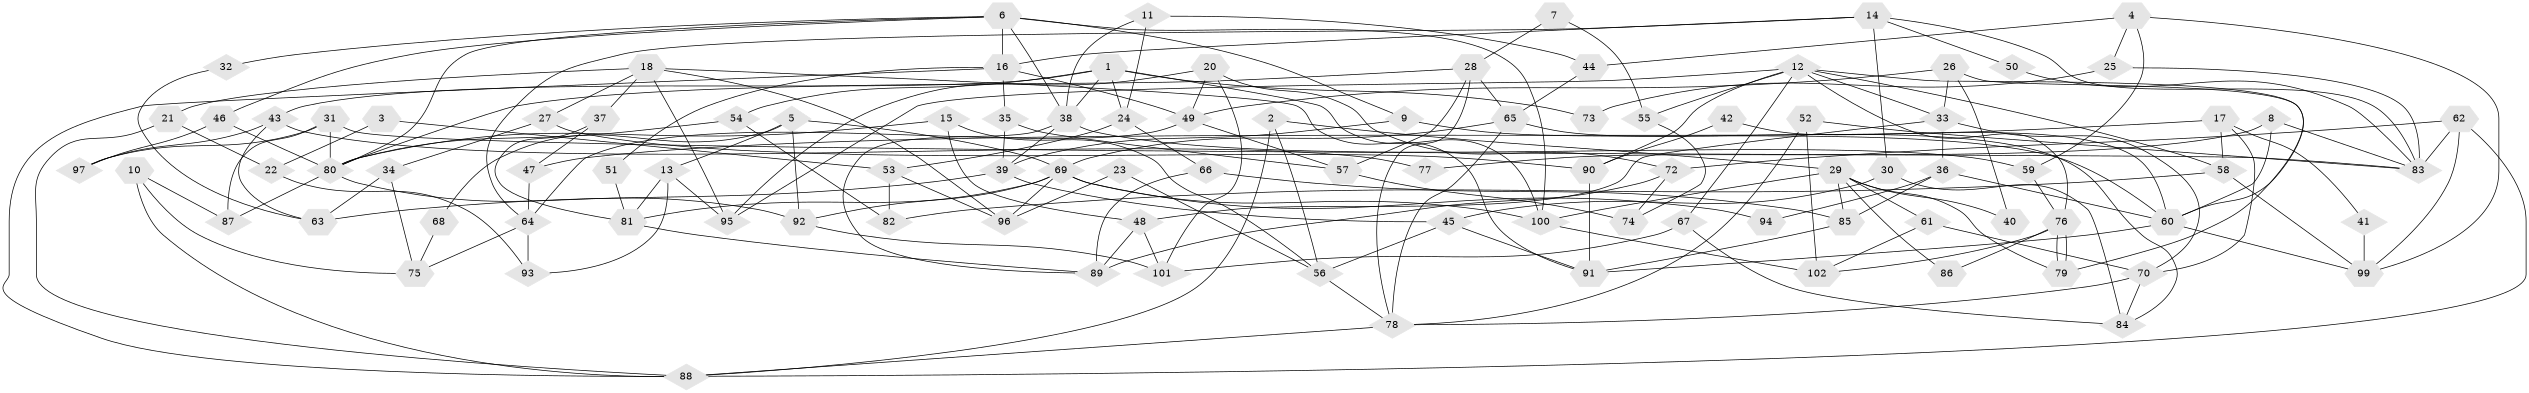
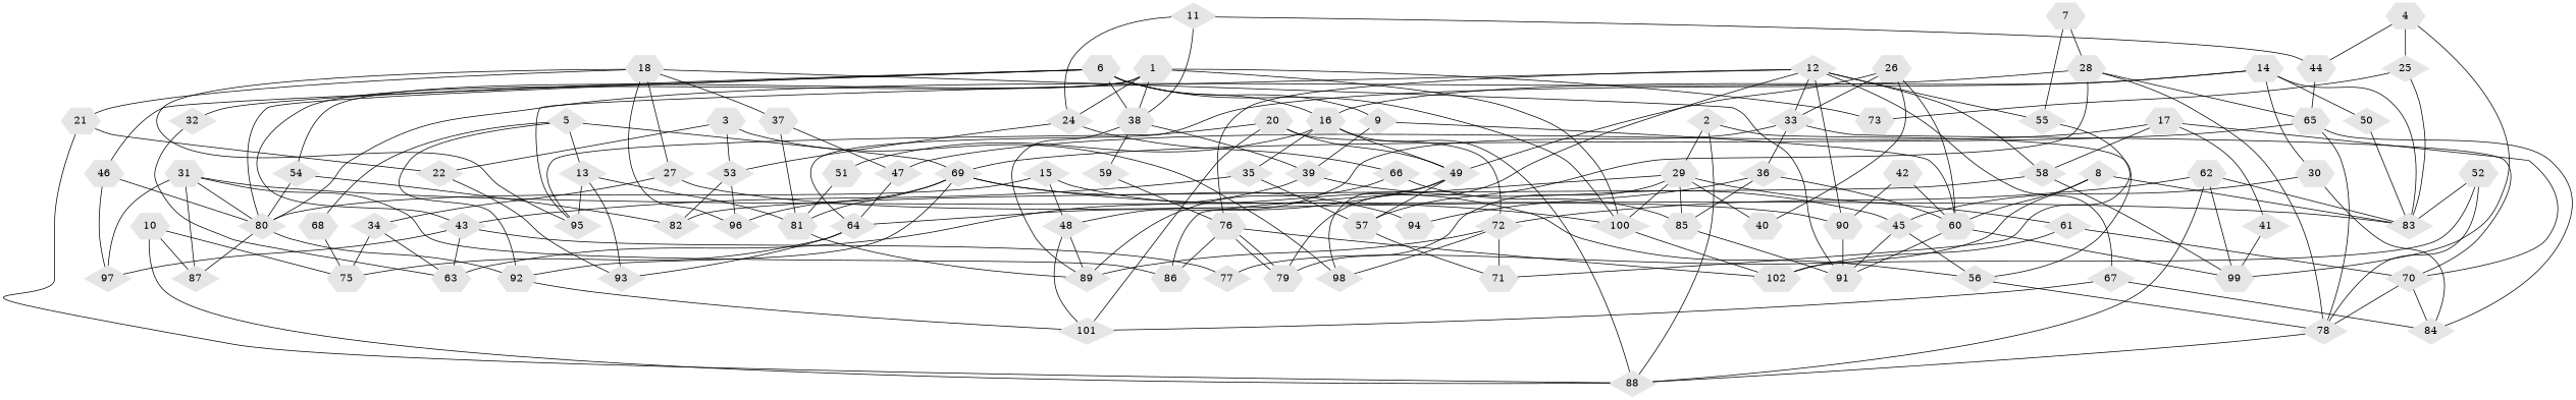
  graph {
    node [color=gray90 shape=diamond style=filled]
    1 [shape=hexagon]
    24
    38 [shape=hexagon]
    43
    54
    73 [shape=hexagon]
    100
    53
    66
    89
    59
    39
    77
    97
    63 [shape=hexagon]
    80
    82
    102 [shape=hexagon]
    29 [shape=hexagon]
    2
    56
    88
    79 [shape=hexagon]
    40 [shape=hexagon]
    61
    85 [shape=hexagon]
    86 [shape=hexagon]
    78
    3 [shape=hexagon]
    22
+   98
    93
    96
    4 [shape=hexagon]
    25
    44 [shape=hexagon]
    99 [shape=hexagon]
    83
    65 [shape=hexagon]
    76 [shape=hexagon]
    5
    13
    68 [shape=hexagon]
    69
    92 [shape=hexagon]
    95
    81 [shape=hexagon]
    75 [shape=hexagon]
    94 [shape=hexagon]
    101
    6 [shape=hexagon]
    9
    16 [shape=hexagon]
    32
    46 [shape=hexagon]
    60 [shape=hexagon]
    35
    49
    51 [shape=hexagon]
    87
    7 [shape=hexagon]
    28 [shape=hexagon]
    55
    57 [shape=hexagon]
-   74 [shape=hexagon]
+   74 [shape=hexagon label=71]
    8
    91 [shape=hexagon]
    45
    10 [shape=hexagon]
    11
    12
    33
    58
    67
    90 [shape=hexagon]
    48
    70
    36
    84
    14 [shape=hexagon]
    30 [shape=hexagon]
    50
    64
    15
    17 [shape=hexagon]
    41
    47
    18 [shape=hexagon]
    21 [shape=hexagon]
    27
    37 [shape=hexagon]
    34
    20 [shape=hexagon]
    72
-   23
    26 [shape=hexagon]
    31 [shape=hexagon]
    42 [shape=hexagon]
    52 [shape=hexagon]
    62 [shape=hexagon]
    1 -- 24
    1 -- 38
    1 -- 43
    1 -- 54
    1 -- 73
    1 -- 100
    24 -- 53
    24 -- 66
    38 -- 89
    38 -- 59
    38 -- 39
    43 -- 77
    43 -- 97
    43 -- 63
    54 -- 80
    54 -- 82
    100 -- 102
    53 -- 82
    53 -- 96
    66 -- 89
    66 -- 85
    59 -- 76
    39 -- 63
    39 -- 45
    80 -- 92
    80 -- 87
    29 -- 100
    29 -- 79
    29 -- 40
    29 -- 61
    29 -- 85
    29 -- 86
    2 -- 29
    2 -- 56
    2 -- 88
    56 -- 78
    61 -- 102
    61 -- 70
    85 -- 91
    78 -- 88
    3 -- 53
    3 -- 22
+   3 -- 98
    22 -- 93
-   4 -- 59
    4 -- 25
    4 -- 44
    4 -- 99
    25 -- 73
    25 -- 83
    44 -- 65
    65 -- 78
    65 -- 69
    65 -- 84
    76 -- 102
    76 -- 79
    76 -- 79
    76 -- 86
    5 -- 13
    5 -- 68
    5 -- 69
    5 -- 92
    13 -- 93
    13 -- 95
    13 -- 81
    68 -- 75
    69 -- 100
    69 -- 96
    69 -- 92
    69 -- 81
    69 -- 94
    92 -- 101
    81 -- 89
    6 -- 38
    6 -- 100
    6 -- 80
    6 -- 9
    6 -- 16
    6 -- 32
    6 -- 46
    9 -- 39
    9 -- 60
    16 -- 88
    16 -- 35
    16 -- 49
    16 -- 51
    32 -- 63
    46 -- 97
    46 -- 80
    60 -- 99
    60 -- 91
-   35 -- 39
+   35 -- 43
    35 -- 57
+   49 -- 98
    49 -- 57
    49 -- 64
    51 -- 81
    7 -- 28
    7 -- 55
    28 -- 80
    28 -- 78
    28 -- 65
    28 -- 57
    55 -- 74
    57 -- 74
    8 -- 77
    8 -- 83
    8 -- 60
    45 -- 56
    45 -- 91
    10 -- 88
    10 -- 75
    10 -- 87
    11 -- 24
    11 -- 38
    11 -- 44
    12 -- 79
    12 -- 76
    12 -- 95
    12 -- 55
    12 -- 33
    12 -- 58
    12 -- 67
    12 -- 90
    33 -- 48
    33 -- 70
    33 -- 36
    58 -- 82
    58 -- 99
    67 -- 101
    67 -- 84
    90 -- 91
    48 -- 89
    48 -- 101
    70 -- 78
    70 -- 84
    36 -- 85
    36 -- 94
    36 -- 60
    14 -- 83
    14 -- 16
    14 -- 30
    14 -- 50
    14 -- 64
    30 -- 45
    30 -- 84
    50 -- 83
    64 -- 93
    64 -- 75
    15 -- 80
    15 -- 56
    15 -- 48
    17 -- 58
    17 -- 70
    17 -- 41
    17 -- 47
    41 -- 99
    47 -- 64
    18 -- 96
    18 -- 95
    18 -- 91
    18 -- 21
    18 -- 27
    18 -- 37
    21 -- 88
    21 -- 22
    27 -- 90
    27 -- 34
    37 -- 81
    37 -- 47
    34 -- 63
    34 -- 75
    20 -- 95
    20 -- 101
    20 -- 49
    20 -- 72
    72 -- 89
+   72 -- 98
    72 -- 74
-   23 -- 56
-   23 -- 96
    26 -- 40
    26 -- 60
    26 -- 49
    26 -- 33
    31 -- 97
    31 -- 80
+   31 -- 86
    31 -- 83
    31 -- 87
    42 -- 60
    42 -- 90
    52 -- 102
    52 -- 78
    52 -- 83
    62 -- 88
    62 -- 99
    62 -- 83
    62 -- 72
  }
